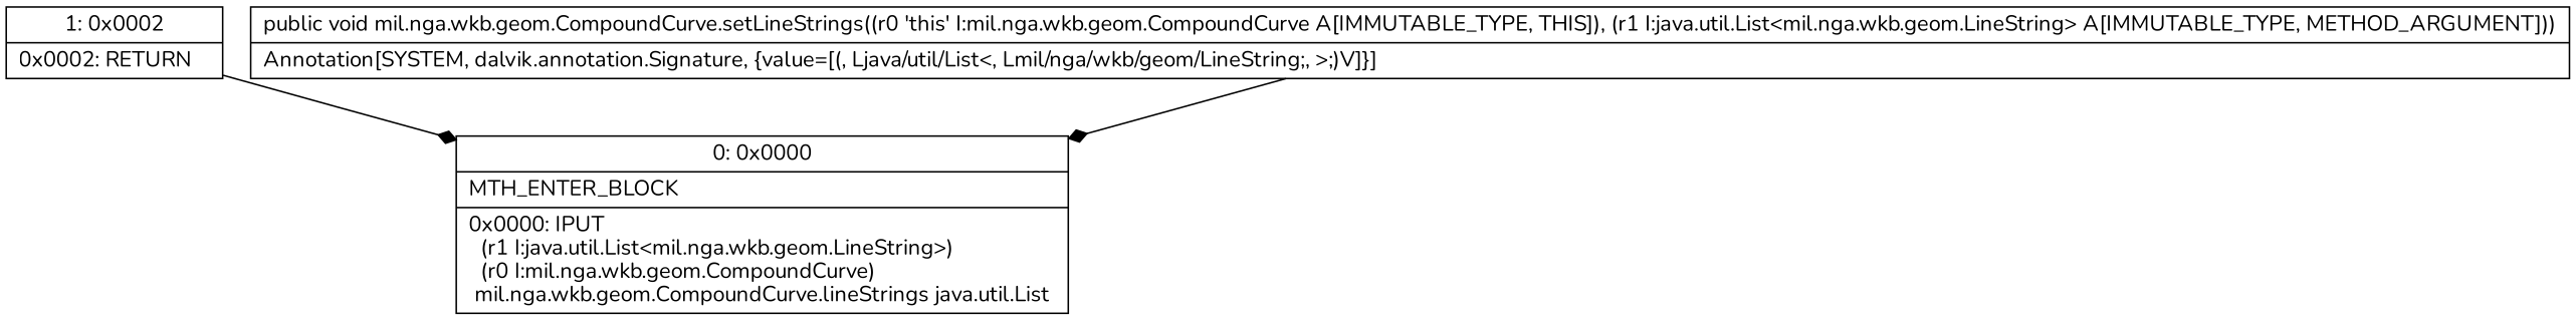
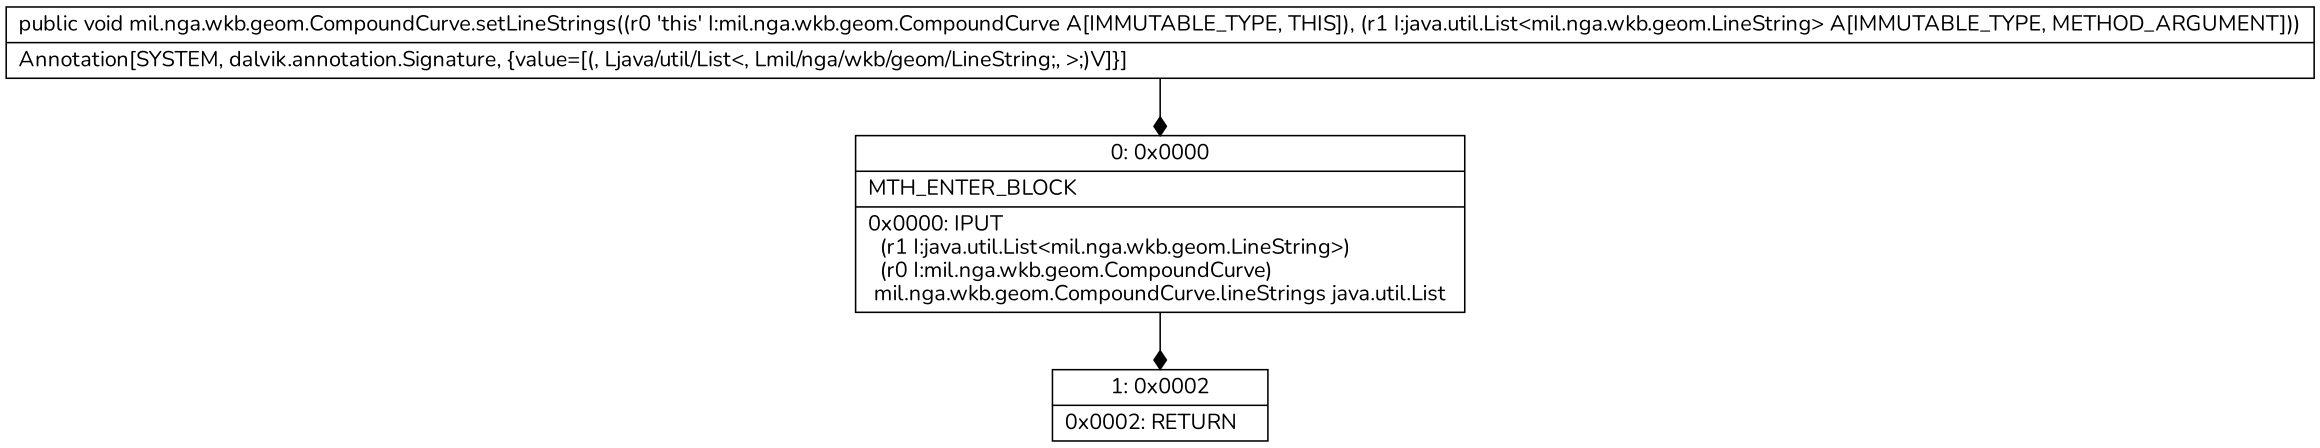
  digraph {
    fontname=Nunito
    node [shape=record fontname=Nunito]
    edge [arrowhead=diamond fontname=Nunito]
    n1 [label="{0\:\ 0x0000|MTH_ENTER_BLOCK\l|0x0000: IPUT  \l  (r1 I:java.util.List\<mil.nga.wkb.geom.LineString\>)\l  (r0 I:mil.nga.wkb.geom.CompoundCurve)\l mil.nga.wkb.geom.CompoundCurve.lineStrings java.util.List \l}"]
    n2 [label="{1\:\ 0x0002|0x0002: RETURN   \l}"]
    n3 [label="{public void mil.nga.wkb.geom.CompoundCurve.setLineStrings((r0 'this' I:mil.nga.wkb.geom.CompoundCurve A[IMMUTABLE_TYPE, THIS]), (r1 I:java.util.List\<mil.nga.wkb.geom.LineString\> A[IMMUTABLE_TYPE, METHOD_ARGUMENT]))  | Annotation[SYSTEM, dalvik.annotation.Signature, \{value=[(, Ljava\/util\/List\<, Lmil\/nga\/wkb\/geom\/LineString;, \>;)V]\}]\l}"]
-   n2 -> n1
+   n1 -> n2
    n3 -> n1
  }
